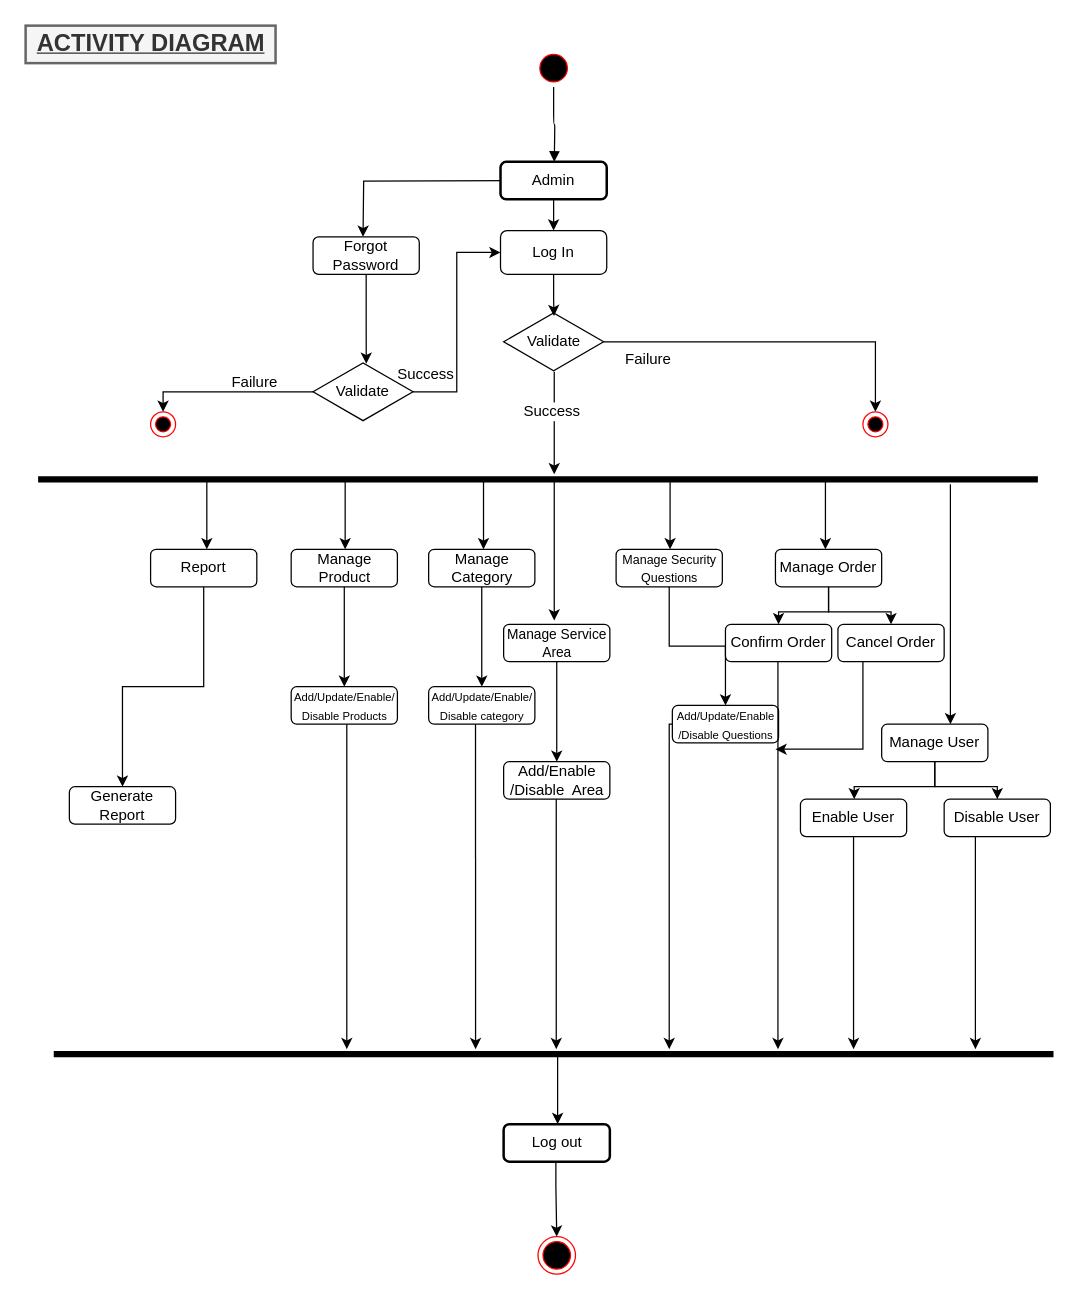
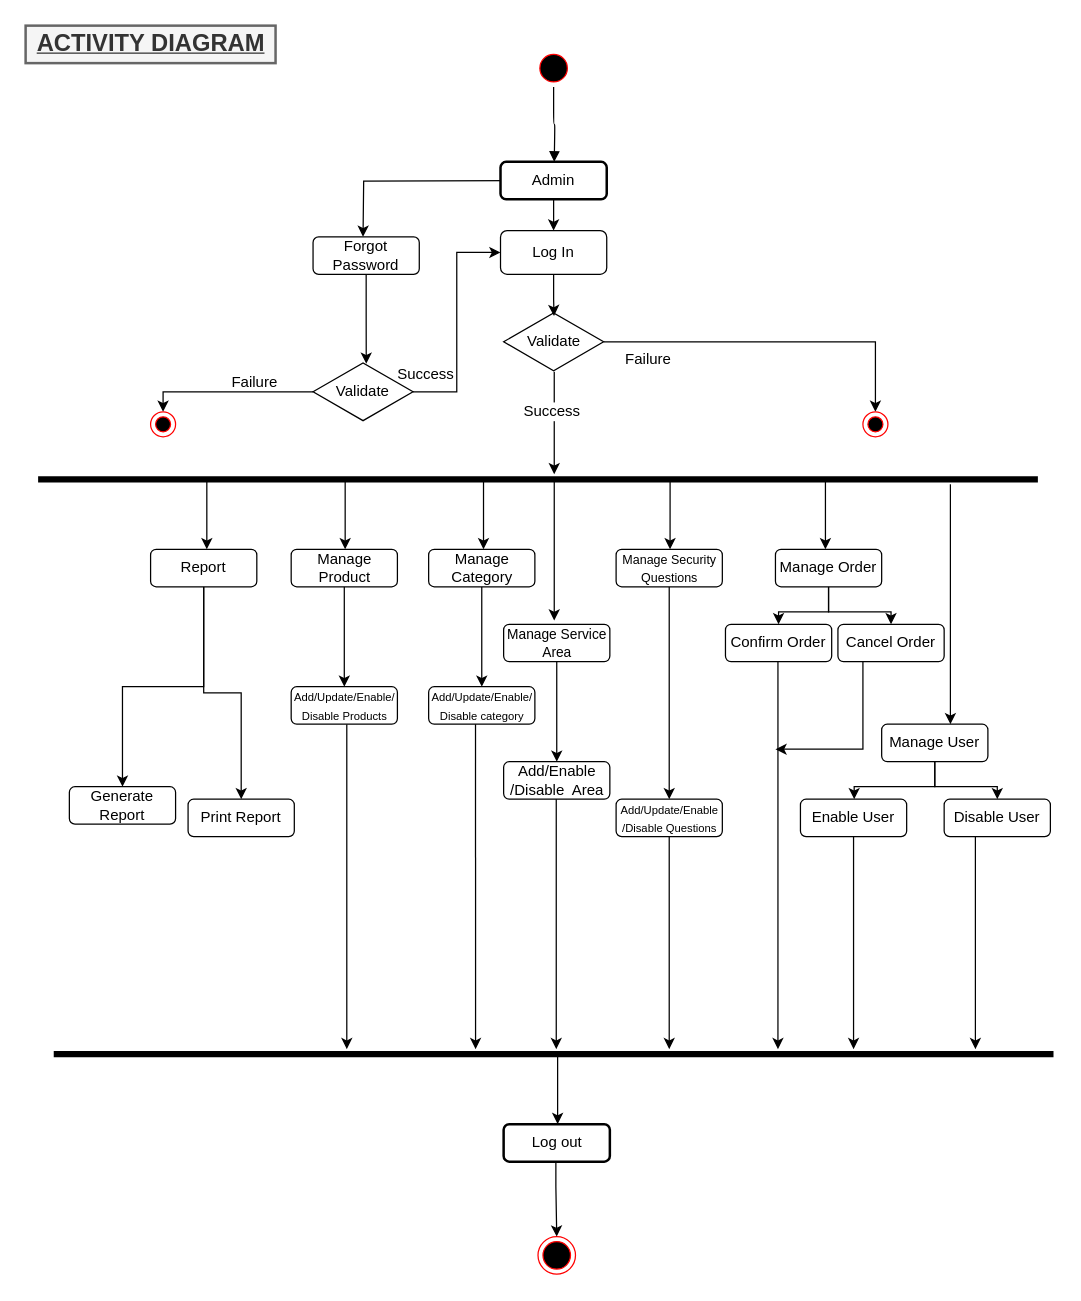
  <mxCell id="0" />
  <mxCell id="1" parent="0" />
  <mxCell id="2" style="edgeStyle=orthogonalEdgeStyle;rounded=0;orthogonalLoop=1;jettySize=auto;html=1;" edge="1" parent="1"><mxGeometry relative="1" as="geometry"><mxPoint x="290" y="189" as="targetPoint" /><mxPoint x="415" y="144" as="sourcePoint" /></mxGeometry></mxCell>
  <mxCell id="3" style="edgeStyle=orthogonalEdgeStyle;rounded=0;orthogonalLoop=1;jettySize=auto;html=1;entryX=0.5;entryY=0;entryDx=0;entryDy=0;" edge="1" parent="1" source="6" target="10"><mxGeometry relative="1" as="geometry" /></mxCell>
  <mxCell id="4" value="" style="edgeStyle=orthogonalEdgeStyle;rounded=0;orthogonalLoop=1;jettySize=auto;html=1;" edge="1" parent="1" source="6"><mxGeometry relative="1" as="geometry"><mxPoint x="443" y="379" as="targetPoint" /><Array as="points"><mxPoint x="443" y="338" /></Array></mxGeometry></mxCell>
  <mxCell id="5" value="Success" style="text;html=1;align=center;verticalAlign=middle;resizable=0;points=[];labelBackgroundColor=#ffffff;" vertex="1" connectable="0" parent="4"><mxGeometry y="-10" relative="1" as="geometry"><mxPoint x="7" y="-10" as="offset" /></mxGeometry></mxCell>
  <mxCell id="6" value="Validate" style="html=1;whiteSpace=wrap;aspect=fixed;shape=isoRectangle;" vertex="1" parent="1"><mxGeometry x="402.5" y="249" width="80" height="48" as="geometry" /></mxCell>
  <mxCell id="7" style="edgeStyle=orthogonalEdgeStyle;rounded=0;orthogonalLoop=1;jettySize=auto;html=1;entryX=0;entryY=0.5;entryDx=0;entryDy=0;" edge="1" parent="1" source="9" target="19"><mxGeometry relative="1" as="geometry" /></mxCell>
  <mxCell id="8" style="edgeStyle=orthogonalEdgeStyle;rounded=0;orthogonalLoop=1;jettySize=auto;html=1;entryX=0.5;entryY=0;entryDx=0;entryDy=0;" edge="1" parent="1" source="9" target="11"><mxGeometry relative="1" as="geometry"><Array as="points"><mxPoint x="130" y="313" /></Array></mxGeometry></mxCell>
  <mxCell id="9" value="Validate" style="html=1;whiteSpace=wrap;aspect=fixed;shape=isoRectangle;" vertex="1" parent="1"><mxGeometry x="250" y="289" width="80" height="48" as="geometry" /></mxCell>
  <mxCell id="10" value="" style="ellipse;html=1;shape=endState;fillColor=#000000;strokeColor=#ff0000;" vertex="1" parent="1"><mxGeometry x="690" y="329" width="20" height="20" as="geometry" /></mxCell>
  <mxCell id="11" value="" style="ellipse;html=1;shape=endState;fillColor=#000000;strokeColor=#ff0000;" vertex="1" parent="1"><mxGeometry x="120" y="329" width="20" height="20" as="geometry" /></mxCell>
  <mxCell id="12" value="" style="edgeStyle=orthogonalEdgeStyle;rounded=0;orthogonalLoop=1;jettySize=auto;html=1;" edge="1" parent="1"><mxGeometry relative="1" as="geometry"><mxPoint x="444.61" y="609" as="sourcePoint" /><mxPoint x="444.61" y="839" as="targetPoint" /><Array as="points"><mxPoint x="444.61" y="659" /><mxPoint x="444.61" y="659" /></Array></mxGeometry></mxCell>
  <mxCell id="13" value="" style="ellipse;html=1;shape=endState;fillColor=#000000;strokeColor=#ff0000;" vertex="1" parent="1"><mxGeometry x="430" y="989" width="30" height="30" as="geometry" /></mxCell>
  <mxCell id="14" value="Failure" style="text;html=1;align=center;verticalAlign=middle;resizable=0;points=[];autosize=1;" vertex="1" parent="1"><mxGeometry x="492.5" y="277" width="50" height="20" as="geometry" /></mxCell>
  <mxCell id="15" value="&lt;b&gt;&lt;u&gt;&lt;font style=&quot;font-size: 19px&quot;&gt;ACTIVITY DIAGRAM&lt;/font&gt;&lt;/u&gt;&lt;/b&gt;" style="text;html=1;align=center;verticalAlign=middle;resizable=0;points=[];autosize=1;fillColor=#f5f5f5;strokeColor=#666666;fontColor=#333333;strokeWidth=2;" vertex="1" parent="1"><mxGeometry x="20" y="20" width="200" height="30" as="geometry" /></mxCell>
  <mxCell id="16" style="edgeStyle=orthogonalEdgeStyle;rounded=0;orthogonalLoop=1;jettySize=auto;html=1;entryX=0.5;entryY=0;entryDx=0;entryDy=0;" edge="1" parent="1" source="17" target="19"><mxGeometry relative="1" as="geometry" /></mxCell>
  <mxCell id="17" value="Admin" style="rounded=1;whiteSpace=wrap;html=1;fillColor=#FFFFFF;strokeWidth=2;" vertex="1" parent="1"><mxGeometry x="400" y="129" width="85" height="30" as="geometry" /></mxCell>
  <mxCell id="18" style="edgeStyle=orthogonalEdgeStyle;rounded=0;orthogonalLoop=1;jettySize=auto;html=1;entryX=0.504;entryY=0.07;entryDx=0;entryDy=0;entryPerimeter=0;" edge="1" parent="1" source="19" target="6"><mxGeometry relative="1" as="geometry" /></mxCell>
  <mxCell id="19" value="Log In" style="rounded=1;whiteSpace=wrap;html=1;fillColor=#FFFFFF;" vertex="1" parent="1"><mxGeometry x="400" y="184" width="85" height="35" as="geometry" /></mxCell>
  <mxCell id="20" value="" style="ellipse;html=1;shape=startState;fillColor=#000000;strokeColor=#ff0000;" vertex="1" parent="1"><mxGeometry x="427.5" y="39" width="30" height="30" as="geometry" /></mxCell>
  <mxCell id="21" value="" style="endArrow=block;endFill=1;html=1;edgeStyle=orthogonalEdgeStyle;align=left;verticalAlign=top;exitX=0.5;exitY=1;exitDx=0;exitDy=0;" edge="1" parent="1" source="20"><mxGeometry x="-1" relative="1" as="geometry"><mxPoint x="350" y="229" as="sourcePoint" /><mxPoint x="443" y="129" as="targetPoint" /></mxGeometry></mxCell>
  <mxCell id="22" value="" style="resizable=0;html=1;align=left;verticalAlign=bottom;labelBackgroundColor=#ffffff;fontSize=10;" connectable="0" vertex="1" parent="21"><mxGeometry x="-1" relative="1" as="geometry" /></mxCell>
  <mxCell id="23" style="edgeStyle=orthogonalEdgeStyle;rounded=0;orthogonalLoop=1;jettySize=auto;html=1;entryX=0.532;entryY=0.032;entryDx=0;entryDy=0;entryPerimeter=0;" edge="1" parent="1" source="24" target="9"><mxGeometry relative="1" as="geometry" /></mxCell>
  <mxCell id="24" value="Forgot Password" style="rounded=1;whiteSpace=wrap;html=1;fillColor=#FFFFFF;" vertex="1" parent="1"><mxGeometry x="250" y="189" width="85" height="30" as="geometry" /></mxCell>
  <mxCell id="25" value="Success" style="text;html=1;align=center;verticalAlign=middle;resizable=0;points=[];autosize=1;" vertex="1" parent="1"><mxGeometry x="310" y="289" width="60" height="20" as="geometry" /></mxCell>
  <mxCell id="26" value="" style="line;strokeWidth=5;fillColor=none;align=left;verticalAlign=middle;spacingTop=-1;spacingLeft=3;spacingRight=3;rotatable=0;labelPosition=right;points=[];portConstraint=eastwest;" vertex="1" parent="1"><mxGeometry x="30" y="379" width="800" height="8" as="geometry" /></mxCell>
  <mxCell id="27" value="" style="edgeStyle=orthogonalEdgeStyle;rounded=0;orthogonalLoop=1;jettySize=auto;html=1;entryX=0.5;entryY=0;entryDx=0;entryDy=0;exitX=0.167;exitY=0.716;exitDx=0;exitDy=0;exitPerimeter=0;" edge="1" parent="1" source="26"><mxGeometry relative="1" as="geometry"><mxPoint x="155.002" y="387" as="sourcePoint" /><mxPoint x="165" y="439" as="targetPoint" /><Array as="points"><mxPoint x="165" y="385" /></Array></mxGeometry></mxCell>
  <mxCell id="28" value="" style="edgeStyle=orthogonalEdgeStyle;rounded=0;orthogonalLoop=1;jettySize=auto;html=1;entryX=0.5;entryY=0;entryDx=0;entryDy=0;exitX=0.167;exitY=0.716;exitDx=0;exitDy=0;exitPerimeter=0;" edge="1" parent="1"><mxGeometry relative="1" as="geometry"><mxPoint x="274.3" y="384.728" as="sourcePoint" /><mxPoint x="275.7" y="439" as="targetPoint" /><Array as="points"><mxPoint x="275.7" y="385" /></Array></mxGeometry></mxCell>
  <mxCell id="29" value="" style="edgeStyle=orthogonalEdgeStyle;rounded=0;orthogonalLoop=1;jettySize=auto;html=1;entryX=0.5;entryY=0;entryDx=0;entryDy=0;exitX=0.167;exitY=0.716;exitDx=0;exitDy=0;exitPerimeter=0;" edge="1" parent="1"><mxGeometry relative="1" as="geometry"><mxPoint x="385" y="384.728" as="sourcePoint" /><mxPoint x="386.4" y="439" as="targetPoint" /><Array as="points"><mxPoint x="386.4" y="385" /></Array></mxGeometry></mxCell>
  <mxCell id="30" value="" style="edgeStyle=orthogonalEdgeStyle;rounded=0;orthogonalLoop=1;jettySize=auto;html=1;entryX=0.5;entryY=0;entryDx=0;entryDy=0;exitX=0.167;exitY=0.716;exitDx=0;exitDy=0;exitPerimeter=0;" edge="1" parent="1"><mxGeometry relative="1" as="geometry"><mxPoint x="534.28" y="384.728" as="sourcePoint" /><mxPoint x="535.68" y="439" as="targetPoint" /><Array as="points"><mxPoint x="535.68" y="385" /></Array></mxGeometry></mxCell>
  <mxCell id="31" value="" style="edgeStyle=orthogonalEdgeStyle;rounded=0;orthogonalLoop=1;jettySize=auto;html=1;entryX=0.5;entryY=0;entryDx=0;entryDy=0;exitX=0.167;exitY=0.716;exitDx=0;exitDy=0;exitPerimeter=0;" edge="1" parent="1"><mxGeometry relative="1" as="geometry"><mxPoint x="658.6" y="384.728" as="sourcePoint" /><mxPoint x="660" y="439" as="targetPoint" /><Array as="points"><mxPoint x="660" y="385" /></Array></mxGeometry></mxCell>
+ <mxCell id="32" value="" style="edgeStyle=orthogonalEdgeStyle;rounded=0;orthogonalLoop=1;jettySize=auto;html=1;" edge="1" parent="1" source="34" target="36"><mxGeometry relative="1" as="geometry" /></mxCell>
  <mxCell id="33" value="" style="edgeStyle=orthogonalEdgeStyle;rounded=0;orthogonalLoop=1;jettySize=auto;html=1;" edge="1" parent="1" source="34" target="35"><mxGeometry relative="1" as="geometry" /></mxCell>
  <mxCell id="34" value="&lt;span style=&quot;white-space: normal&quot;&gt;Report&lt;/span&gt;" style="rounded=1;whiteSpace=wrap;html=1;fillColor=#FFFFFF;" vertex="1" parent="1"><mxGeometry x="120" y="439" width="85" height="30" as="geometry" /></mxCell>
  <mxCell id="35" value="&lt;span style=&quot;white-space: normal&quot;&gt;Generate Report&lt;/span&gt;" style="rounded=1;whiteSpace=wrap;html=1;fillColor=#FFFFFF;" vertex="1" parent="1"><mxGeometry x="55" y="629" width="85" height="30" as="geometry" /></mxCell>
+ <mxCell id="36" value="&lt;span style=&quot;white-space: normal&quot;&gt;Print Report&lt;/span&gt;" style="rounded=1;whiteSpace=wrap;html=1;fillColor=#FFFFFF;" vertex="1" parent="1"><mxGeometry x="150" y="639" width="85" height="30" as="geometry" /></mxCell>
  <mxCell id="37" value="" style="edgeStyle=orthogonalEdgeStyle;rounded=0;orthogonalLoop=1;jettySize=auto;html=1;" edge="1" parent="1" source="38" target="40"><mxGeometry relative="1" as="geometry" /></mxCell>
  <mxCell id="38" value="&lt;span style=&quot;white-space: normal&quot;&gt;&lt;font style=&quot;font-size: 12px&quot;&gt;Manage&lt;/font&gt;&lt;/span&gt;&lt;br style=&quot;font-size: x-small ; white-space: normal&quot;&gt;&lt;span style=&quot;white-space: normal&quot;&gt;Product&lt;/span&gt;" style="rounded=1;whiteSpace=wrap;html=1;fillColor=#FFFFFF;" vertex="1" parent="1"><mxGeometry x="232.5" y="439" width="85" height="30" as="geometry" /></mxCell>
  <mxCell id="39" value="" style="edgeStyle=orthogonalEdgeStyle;rounded=0;orthogonalLoop=1;jettySize=auto;html=1;" edge="1" parent="1" source="40"><mxGeometry relative="1" as="geometry"><mxPoint x="277" y="839" as="targetPoint" /><Array as="points"><mxPoint x="277" y="579" /></Array></mxGeometry></mxCell>
  <mxCell id="40" value="&lt;font style=&quot;font-size: 9px&quot;&gt;&lt;span style=&quot;white-space: normal&quot;&gt;Add/Update/Enable/&lt;/span&gt;&lt;br style=&quot;white-space: normal&quot;&gt;&lt;span style=&quot;white-space: normal&quot;&gt;Disable Products&lt;/span&gt;&lt;/font&gt;" style="rounded=1;whiteSpace=wrap;html=1;fillColor=#FFFFFF;" vertex="1" parent="1"><mxGeometry x="232.5" y="549" width="85" height="30" as="geometry" /></mxCell>
  <mxCell id="41" value="" style="edgeStyle=orthogonalEdgeStyle;rounded=0;orthogonalLoop=1;jettySize=auto;html=1;" edge="1" parent="1" source="42" target="43"><mxGeometry relative="1" as="geometry" /></mxCell>
  <mxCell id="42" value="&lt;font style=&quot;font-size: 12px&quot;&gt;Manage&lt;br style=&quot;white-space: normal&quot;&gt;&lt;span style=&quot;white-space: normal&quot;&gt;Category&lt;/span&gt;&lt;/font&gt;" style="rounded=1;whiteSpace=wrap;html=1;fillColor=#FFFFFF;" vertex="1" parent="1"><mxGeometry x="342.5" y="439" width="85" height="30" as="geometry" /></mxCell>
  <mxCell id="43" value="&lt;font style=&quot;font-size: 9px&quot;&gt;&lt;span style=&quot;white-space: normal&quot;&gt;Add/Update/Enable/&lt;/span&gt;&lt;br style=&quot;white-space: normal&quot;&gt;&lt;span style=&quot;white-space: normal&quot;&gt;Disable category&lt;/span&gt;&lt;/font&gt;" style="rounded=1;whiteSpace=wrap;html=1;fillColor=#FFFFFF;" vertex="1" parent="1"><mxGeometry x="342.5" y="549" width="85" height="30" as="geometry" /></mxCell>
  <mxCell id="44" value="" style="edgeStyle=orthogonalEdgeStyle;rounded=0;orthogonalLoop=1;jettySize=auto;html=1;" edge="1" parent="1" source="45" target="47"><mxGeometry relative="1" as="geometry" /></mxCell>
  <mxCell id="45" value="&lt;font style=&quot;font-size: 10px&quot;&gt;&lt;font style=&quot;white-space: normal ; font-size: 10px&quot;&gt;Manage S&lt;/font&gt;&lt;font style=&quot;white-space: normal ; font-size: 10px&quot;&gt;ecurity&lt;br&gt;Questions&lt;/font&gt;&lt;/font&gt;" style="rounded=1;whiteSpace=wrap;html=1;fillColor=#FFFFFF;" vertex="1" parent="1"><mxGeometry x="492.5" y="439" width="85" height="30" as="geometry" /></mxCell>
  <mxCell id="46" value="" style="edgeStyle=orthogonalEdgeStyle;rounded=0;orthogonalLoop=1;jettySize=auto;html=1;" edge="1" parent="1" source="47"><mxGeometry relative="1" as="geometry"><mxPoint x="535" y="839" as="targetPoint" /><Array as="points"><mxPoint x="535" y="789" /><mxPoint x="535" y="789" /></Array></mxGeometry></mxCell>
- <mxCell id="47" value="&lt;font style=&quot;font-size: 9px&quot;&gt;Add/Update/Enable&lt;br&gt;/Disable&amp;nbsp;Questions&lt;/font&gt;" style="rounded=1;whiteSpace=wrap;html=1;fillColor=#FFFFFF;" vertex="1" parent="1"><mxGeometry x="537.5" y="564" width="85" height="30" as="geometry" /></mxCell>
+ <mxCell id="47" value="&lt;font style=&quot;font-size: 9px&quot;&gt;Add/Update/Enable&lt;br&gt;/Disable&amp;nbsp;Questions&lt;/font&gt;" style="rounded=1;whiteSpace=wrap;html=1;fillColor=#FFFFFF;" vertex="1" parent="1"><mxGeometry x="492.5" y="639" width="85" height="30" as="geometry" /></mxCell>
  <mxCell id="48" value="" style="edgeStyle=orthogonalEdgeStyle;rounded=0;orthogonalLoop=1;jettySize=auto;html=1;" edge="1" parent="1" source="50" target="54"><mxGeometry relative="1" as="geometry" /></mxCell>
  <mxCell id="49" value="" style="edgeStyle=orthogonalEdgeStyle;rounded=0;orthogonalLoop=1;jettySize=auto;html=1;" edge="1" parent="1" source="50" target="52"><mxGeometry relative="1" as="geometry" /></mxCell>
  <mxCell id="50" value="&lt;span style=&quot;white-space: normal&quot;&gt;Manage Order&lt;/span&gt;" style="rounded=1;whiteSpace=wrap;html=1;fillColor=#FFFFFF;" vertex="1" parent="1"><mxGeometry x="620" y="439" width="85" height="30" as="geometry" /></mxCell>
  <mxCell id="51" style="edgeStyle=orthogonalEdgeStyle;rounded=0;orthogonalLoop=1;jettySize=auto;html=1;" edge="1" parent="1" source="52"><mxGeometry relative="1" as="geometry"><mxPoint x="620" y="599" as="targetPoint" /><Array as="points"><mxPoint x="690" y="599" /></Array></mxGeometry></mxCell>
  <mxCell id="52" value="&lt;span style=&quot;white-space: normal&quot;&gt;Cancel Order&lt;/span&gt;" style="rounded=1;whiteSpace=wrap;html=1;fillColor=#FFFFFF;" vertex="1" parent="1"><mxGeometry x="670" y="499" width="85" height="30" as="geometry" /></mxCell>
  <mxCell id="53" style="edgeStyle=orthogonalEdgeStyle;rounded=0;orthogonalLoop=1;jettySize=auto;html=1;" edge="1" parent="1" source="54"><mxGeometry relative="1" as="geometry"><mxPoint x="622" y="839" as="targetPoint" /><Array as="points"><mxPoint x="623" y="684" /></Array></mxGeometry></mxCell>
  <mxCell id="54" value="&lt;span style=&quot;white-space: normal&quot;&gt;Confirm Order&lt;/span&gt;" style="rounded=1;whiteSpace=wrap;html=1;fillColor=#FFFFFF;" vertex="1" parent="1"><mxGeometry x="580" y="499" width="85" height="30" as="geometry" /></mxCell>
  <mxCell id="55" value="" style="edgeStyle=orthogonalEdgeStyle;rounded=0;orthogonalLoop=1;jettySize=auto;html=1;exitX=0.167;exitY=0.716;exitDx=0;exitDy=0;exitPerimeter=0;" edge="1" parent="1"><mxGeometry relative="1" as="geometry"><mxPoint x="441.78" y="384.728" as="sourcePoint" /><mxPoint x="443" y="496" as="targetPoint" /><Array as="points"><mxPoint x="443" y="385" /></Array></mxGeometry></mxCell>
  <mxCell id="56" value="" style="edgeStyle=orthogonalEdgeStyle;rounded=0;orthogonalLoop=1;jettySize=auto;html=1;" edge="1" parent="1" source="57" target="58"><mxGeometry relative="1" as="geometry" /></mxCell>
  <mxCell id="57" value="&lt;font style=&quot;font-size: 11px&quot;&gt;&lt;font style=&quot;white-space: normal ; font-size: 11px&quot;&gt;Manage Servic&lt;/font&gt;&lt;font style=&quot;white-space: normal ; font-size: 11px&quot;&gt;&lt;font style=&quot;font-size: 11px&quot;&gt;e&lt;br&gt;&lt;/font&gt;&lt;font style=&quot;font-size: 11px&quot;&gt;Area&lt;/font&gt;&lt;/font&gt;&lt;/font&gt;" style="rounded=1;whiteSpace=wrap;html=1;fillColor=#FFFFFF;" vertex="1" parent="1"><mxGeometry x="402.5" y="499" width="85" height="30" as="geometry" /></mxCell>
  <mxCell id="58" value="&lt;font style=&quot;font-size: 12px&quot;&gt;&lt;span style=&quot;white-space: normal&quot;&gt;Add/Enable&lt;/span&gt;&lt;br style=&quot;white-space: normal&quot;&gt;&lt;span style=&quot;white-space: normal&quot;&gt;/Disable&amp;nbsp; Area&lt;/span&gt;&lt;/font&gt;" style="rounded=1;whiteSpace=wrap;html=1;fillColor=#FFFFFF;" vertex="1" parent="1"><mxGeometry x="402.5" y="609" width="85" height="30" as="geometry" /></mxCell>
  <mxCell id="59" value="" style="edgeStyle=orthogonalEdgeStyle;rounded=0;orthogonalLoop=1;jettySize=auto;html=1;" edge="1" parent="1"><mxGeometry relative="1" as="geometry"><mxPoint x="379.997" y="579" as="sourcePoint" /><mxPoint x="380.04" y="839" as="targetPoint" /><Array as="points"><mxPoint x="380.04" y="579" /></Array></mxGeometry></mxCell>
  <mxCell id="60" value="" style="edgeStyle=orthogonalEdgeStyle;rounded=0;orthogonalLoop=1;jettySize=auto;html=1;" edge="1" parent="1"><mxGeometry relative="1" as="geometry"><mxPoint x="760" y="387" as="sourcePoint" /><mxPoint x="760" y="579" as="targetPoint" /></mxGeometry></mxCell>
  <mxCell id="61" value="" style="edgeStyle=orthogonalEdgeStyle;rounded=0;orthogonalLoop=1;jettySize=auto;html=1;" edge="1" parent="1" source="63" target="67"><mxGeometry relative="1" as="geometry"><Array as="points"><mxPoint x="748" y="629" /><mxPoint x="683" y="629" /></Array></mxGeometry></mxCell>
  <mxCell id="62" value="" style="edgeStyle=orthogonalEdgeStyle;rounded=0;orthogonalLoop=1;jettySize=auto;html=1;" edge="1" parent="1" source="63" target="65"><mxGeometry relative="1" as="geometry" /></mxCell>
  <mxCell id="63" value="&lt;span style=&quot;white-space: normal&quot;&gt;Manage User&lt;/span&gt;" style="rounded=1;whiteSpace=wrap;html=1;fillColor=#FFFFFF;" vertex="1" parent="1"><mxGeometry x="705" y="579" width="85" height="30" as="geometry" /></mxCell>
  <mxCell id="64" style="edgeStyle=orthogonalEdgeStyle;rounded=0;orthogonalLoop=1;jettySize=auto;html=1;" edge="1" parent="1" source="65"><mxGeometry relative="1" as="geometry"><mxPoint x="780" y="839" as="targetPoint" /><Array as="points"><mxPoint x="780" y="839" /></Array></mxGeometry></mxCell>
  <mxCell id="65" value="&lt;span style=&quot;white-space: normal&quot;&gt;Disable User&lt;/span&gt;" style="rounded=1;whiteSpace=wrap;html=1;fillColor=#FFFFFF;" vertex="1" parent="1"><mxGeometry x="755" y="639" width="85" height="30" as="geometry" /></mxCell>
  <mxCell id="66" style="edgeStyle=orthogonalEdgeStyle;rounded=0;orthogonalLoop=1;jettySize=auto;html=1;exitX=0.5;exitY=1;exitDx=0;exitDy=0;" edge="1" parent="1" source="67"><mxGeometry relative="1" as="geometry"><mxPoint x="682.5" y="839" as="targetPoint" /><mxPoint x="752.5" y="647" as="sourcePoint" /><Array as="points"><mxPoint x="683" y="799" /><mxPoint x="683" y="799" /></Array></mxGeometry></mxCell>
  <mxCell id="67" value="&lt;span style=&quot;white-space: normal&quot;&gt;Enable User&lt;/span&gt;" style="rounded=1;whiteSpace=wrap;html=1;fillColor=#FFFFFF;" vertex="1" parent="1"><mxGeometry x="640" y="639" width="85" height="30" as="geometry" /></mxCell>
  <mxCell id="68" value="" style="line;strokeWidth=5;fillColor=none;align=left;verticalAlign=middle;spacingTop=-1;spacingLeft=3;spacingRight=3;rotatable=0;labelPosition=right;points=[];portConstraint=eastwest;" vertex="1" parent="1"><mxGeometry x="42.5" y="839" width="800" height="8" as="geometry" /></mxCell>
  <mxCell id="69" value="" style="edgeStyle=orthogonalEdgeStyle;rounded=0;orthogonalLoop=1;jettySize=auto;html=1;entryX=0.5;entryY=0;entryDx=0;entryDy=0;exitX=0.167;exitY=0.716;exitDx=0;exitDy=0;exitPerimeter=0;" edge="1" parent="1"><mxGeometry relative="1" as="geometry"><mxPoint x="444.3" y="844.728" as="sourcePoint" /><mxPoint x="445.7" y="899" as="targetPoint" /><Array as="points"><mxPoint x="445.7" y="845" /></Array></mxGeometry></mxCell>
  <mxCell id="70" value="&lt;span style=&quot;white-space: normal&quot;&gt;Log out&lt;/span&gt;" style="rounded=1;whiteSpace=wrap;html=1;fillColor=#FFFFFF;strokeWidth=2;" vertex="1" parent="1"><mxGeometry x="402.5" y="899" width="85" height="30" as="geometry" /></mxCell>
  <mxCell id="71" value="" style="edgeStyle=orthogonalEdgeStyle;rounded=0;orthogonalLoop=1;jettySize=auto;html=1;entryX=0.5;entryY=0;entryDx=0;entryDy=0;exitX=0.167;exitY=0.716;exitDx=0;exitDy=0;exitPerimeter=0;" edge="1" parent="1" target="13"><mxGeometry relative="1" as="geometry"><mxPoint x="444.3" y="929.058" as="sourcePoint" /><mxPoint x="445.7" y="983.33" as="targetPoint" /><Array as="points"><mxPoint x="444" y="949" /></Array></mxGeometry></mxCell>
  <mxCell id="72" value="Failure" style="text;html=1;align=center;verticalAlign=middle;resizable=0;points=[];autosize=1;" vertex="1" parent="1"><mxGeometry x="178" y="296" width="50" height="20" as="geometry" /></mxCell>
